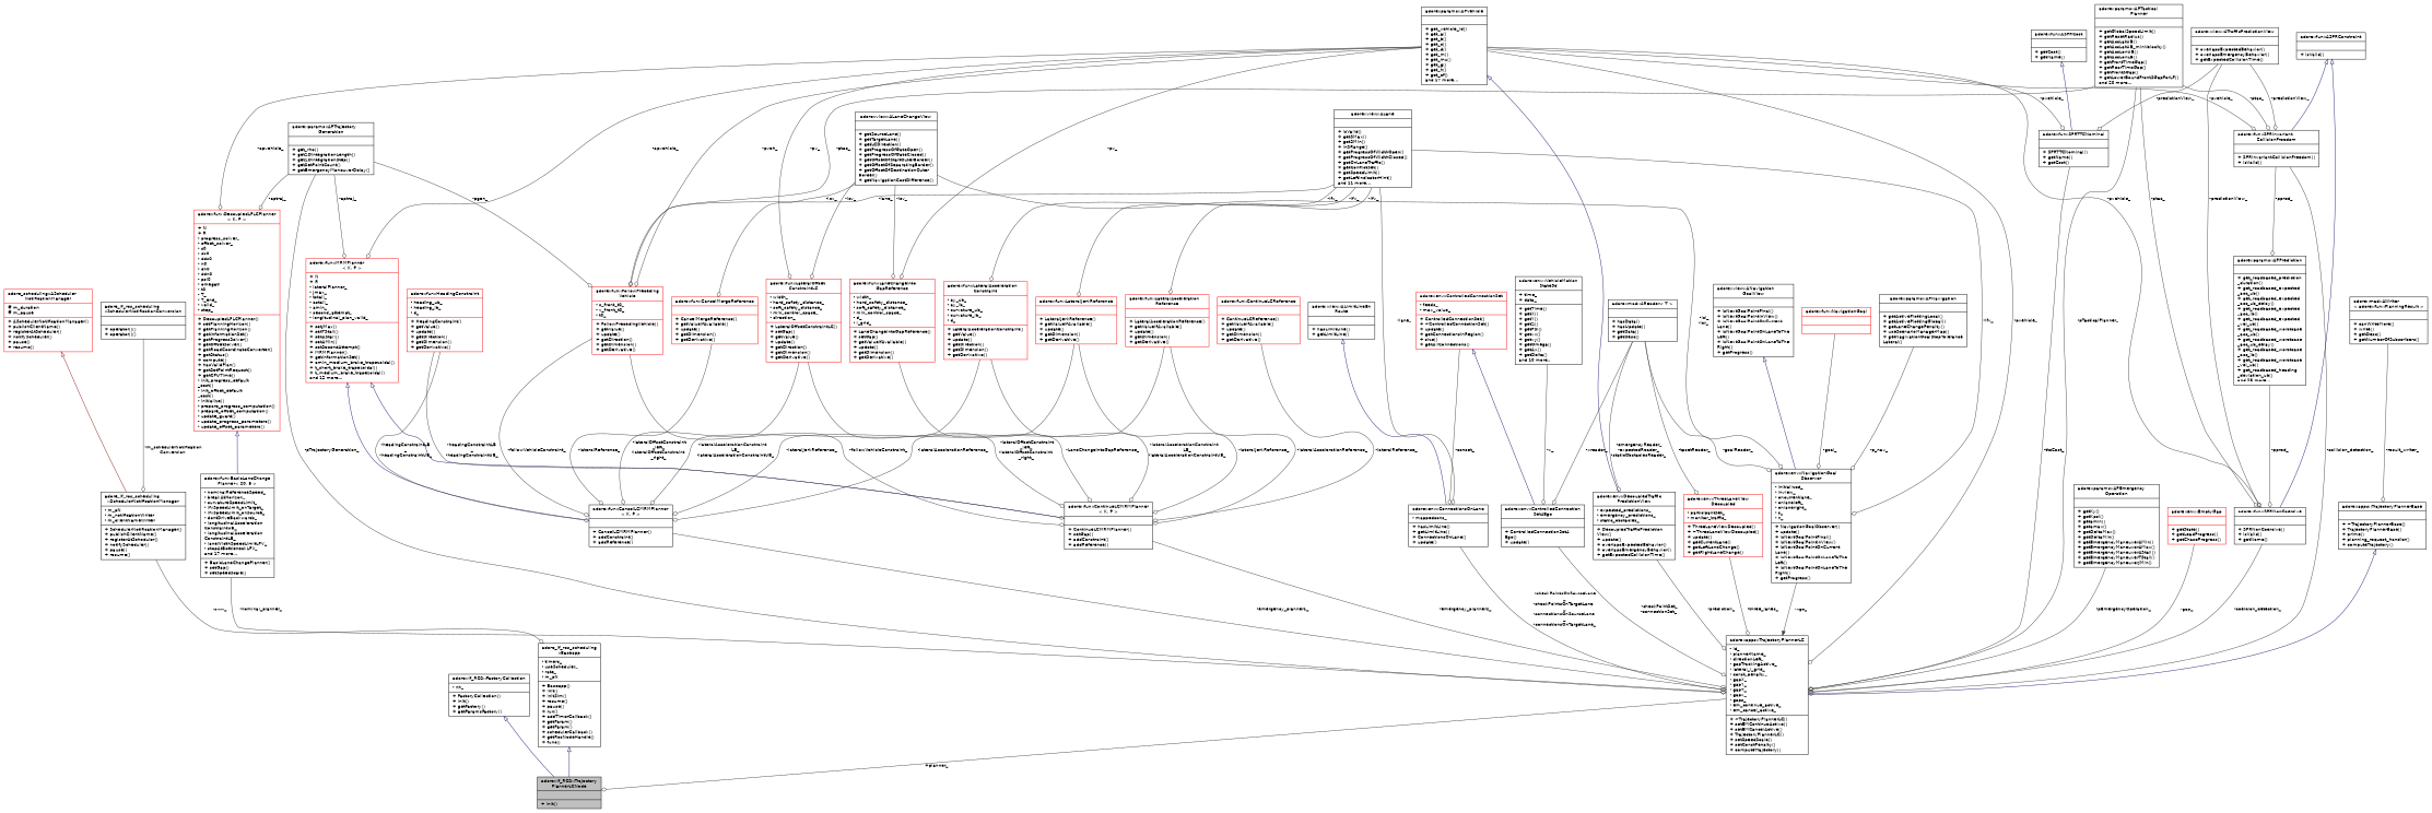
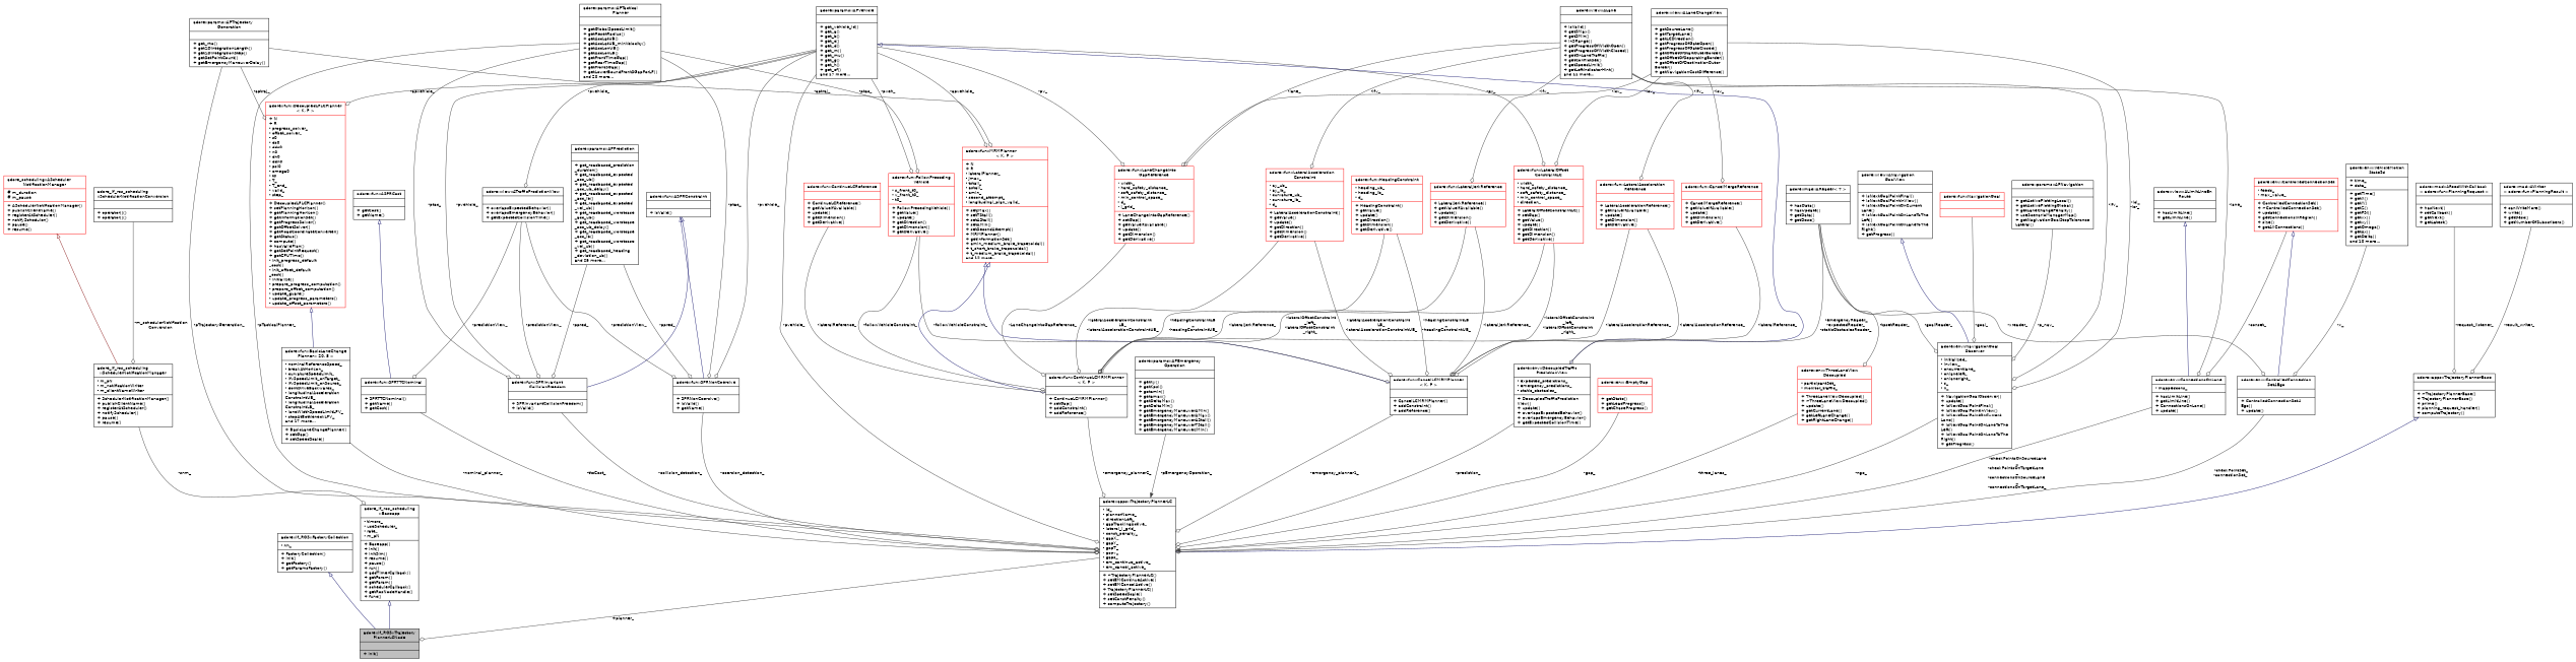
  digraph {
    node [color=black fillcolor=white fontname=Helvetica fontsize=10 shape=record style=filled]
    edge [color=grey25 fontname=Helvetica fontsize=10 labelfontname=Helvetica labelfontsize=10 style=solid arrowhead=odiamond]
    n1 [fillcolor=grey75 fontcolor=black height=0.2 label="{adore::if_ROS::Trajectory\lPlannerLCNode\n||+ init()\l}" width=0.4]
    n2 [height=0.2 label="{adore::if_ROS::FactoryCollection\n|- nh_\l|+ FactoryCollection()\l+ init()\l+ getFactory()\l+ getParamsFactory()\l}" width=0.4]
    n3 [height=0.2 label="{adore_if_ros_scheduling\l::Baseapp\n|- timers_\l- useScheduler_\l- rate_\l- m_pN\l|+ Baseapp()\l+ init()\l+ initSim()\l+ resume()\l+ pause()\l+ run()\l+ addTimerCallback()\l+ getParam()\l+ getParam()\l+ schedulerCallback()\l+ getRosNodeHandle()\l+ func()\l}" width=0.4]
    n4 [height=0.2 label="{adore_if_ros_scheduling\l::SchedulerNotificationManager\n|- m_pN\l- m_notificationWriter\l- m_clientNameWriter\l|+ SchedulerNotificationManager()\l+ publishClientName()\l+ registerAtScheduler()\l+ notifyScheduler()\l+ pause()\l+ resume()\l}" width=0.4]
    n5 [color=red height=0.2 label="{adore_scheduling::AScheduler\lNotificationManager\n|# m_duration\l# m_pause\l|+ ASchedulerNotificationManager()\l+ publishClientName()\l+ registerAtScheduler()\l+ notifyScheduler()\l+ pause()\l+ resume()\l}" width=0.4]
    n6 [height=0.2 label="{adore_if_ros_scheduling\l::SchedulerNotificationConversion\n||+ operator()()\l+ operator()()\l}" width=0.4]
    n7 [height=0.2 label="{adore::apps::TrajectoryPlannerLC\n|- id_\l- plannerName_\l- directionLeft_\l- gapTrackingActive_\l- lateral_i_grid_\l- const_penalty_\l- gapX_\l- gapY_\l- gapT_\l- gapv_\l- gaps_\l- em_continue_active_\l- em_cancel_active_\l|+ ~TrajectoryPlannerLC()\l+ setEMContinueActive()\l+ setEMCancelActive()\l+ TrajectoryPlannerLC()\l+ setSpeedScale()\l+ setConstPenalty()\l+ computeTrajectory()\l}" width=0.4]
    n8 [height=0.2 label="{adore::apps::TrajectoryPlannerBase\n||+ ~TrajectoryPlannerBase()\l+ TrajectoryPlannerBase()\l+ prime()\l+ planning_request_handler()\l+ computeTrajectory()\l}" width=0.4]
+   n9 [height=0.2 label="{adore::mad::AFeedWithCallback\l\< adore::fun::PlanningRequest \>\n||+ hasNext()\l+ setCallback()\l+ getNext()\l+ getLatest()\l}" width=0.4]
    n10 [height=0.2 label="{adore::mad::AWriter\l\< adore::fun::PlanningResult \>\n||+ canWriteMore()\l+ write()\l+ getDesc()\l+ getNumberOfSubscribers()\l}" width=0.4]
    n11 [height=0.2 label="{adore::fun::SPRTTCNominal\n||+ SPRTTCNominal()\l+ getName()\l+ getCost()\l}" width=0.4]
    n12 [height=0.2 label="{adore::fun::ASPRCost\n||+ getCost()\l+ getName()\l}" width=0.4]
    n13 [height=0.2 label="{adore::params::APVehicle\n||+ get_vehicle_id()\l+ get_a()\l+ get_b()\l+ get_c()\l+ get_d()\l+ get_m()\l+ get_mu()\l+ get_g()\l+ get_h()\l+ get_cf()\land 17 more...\l}" width=0.4]
    n14 [color=red height=0.2 label="{adore::fun::DecoupledLFLCPlanner\l\< K, P \>\n|+ N\l+ R\l- progress_solver_\l- offset_solver_\l- s0\l- ds0\l- dds0\l- n0\l- dn0\l- ddn0\l- psi0\l- omega0\l- t0\l- T_\l- T_end_\l- valid_\l- step_\l|+ DecoupledLFLCPlanner()\l+ setPlanningHorizon()\l+ getPlanningHorizon()\l+ getInformationSet()\l+ getProgressSolver()\l+ getOffsetSolver()\l+ getRoadCoordinateConverter()\l+ getStatus()\l+ compute()\l+ hasValidPlan()\l+ getSetPointRequest()\l+ getCPUTime()\l- init_progress_default\l_cost()\l- init_offset_default\l_cost()\l- initialize()\l- prepare_progress_computation()\l- prepare_offset_computation()\l- update_guard()\l- update_progress_parameters()\l- update_offset_parameters()\l}" width=0.4]
    n15 [color=red height=0.2 label="{adore::fun::MRMPlanner\l\< K, P \>\n|+ N\l+ R\l- lateralPlanner_\l- jmax_\l- tstall_\l- astall_\l- amin_\l- second_attempt_\l- longitudinal_plan_valid_\l|+ setJMax()\l+ setTStall()\l+ setAStall()\l+ setAMin()\l+ setSecondAttempt()\l+ MRMPlanner()\l+ getInformationSet()\l+ amin_medium_brake_trapezoidal()\l+ t_short_brake_trapezoidal()\l+ t_medium_brake_trapezoidal()\land 12 more...\l}" width=0.4]
    n16 [color=red height=0.2 label="{adore::fun::LaneChangeInto\lGapReference\n|- width_\l- hard_safety_distance_\l- soft_safety_distance_\l- min_control_space_\l- d_\l- i_grid_\l|+ LaneChangeIntoGapReference()\l+ setGap()\l+ getValueIfAvailable()\l+ update()\l+ getDimension()\l+ getDerivative()\l}" width=0.4]
    n17 [color=red height=0.2 label="{adore::fun::LateralOffset\lConstraintLC\n|- width_\l- hard_safety_distance_\l- soft_safety_distance_\l- min_control_space_\l- direction_\l|+ LateralOffsetConstraintLC()\l+ setGap()\l+ getValue()\l+ update()\l+ getDirection()\l+ getDimension()\l+ getDerivative()\l}" width=0.4]
    n18 [color=red height=0.2 label="{adore::fun::FollowPreceding\lVehicle\n|- s_front_t0_\l- v_front_t0_\l- t0_\l|+ FollowPrecedingVehicle()\l+ getValue()\l+ update()\l+ getDirection()\l+ getDimension()\l+ getDerivative()\l}" width=0.4]
    n19 [height=0.2 label="{adore::fun::SPRInvariant\lCollisionFreedom\n||+ SPRInvariantCollisionFreedom()\l+ isValid()\l}" width=0.4]
    n20 [height=0.2 label="{adore::fun::SPRNonCoercive\n||+ SPRNonCoercive()\l+ isValid()\l+ getName()\l}" width=0.4]
    n21 [height=0.2 label="{adore::env::DecoupledTraffic\lPredictionView\n|- expected_predictions_\l- emergency_predictions_\l- static_obstacles_\l|+ DecoupledTrafficPrediction\lView()\l+ update()\l+ overlapsExpectedBehavior()\l+ overlapsEmergencyBehavior()\l+ getExpectedCollisionTime()\l}" width=0.4]
    n22 [height=0.2 label="{adore::fun::BasicLaneChange\lPlanner\< 20, 5 \>\n|- nominalReferenceSpeed_\l- breakAtHorizon_\l- curvatureSpeedLimit_\l- lfvSpeedLimit_onTarget_\l- lfvSpeedLimit_onSource_\l- dontDriveBackwards_\l- longitudinalAcceleration\lConstraintUB_\l- longitudinalAcceleration\lConstraintLB_\l- laneWidthSpeedLimitLFV_\l- stopAtBottleneckLFV_\land 17 more...\l|+ BasicLaneChangePlanner()\l+ setGap()\l+ setSpeedScale()\l}" width=0.4]
    n23 [height=0.2 label="{adore::fun::ContinueLCMRMPlanner\l\< K, P \>\n||+ ContinueLCMRMPlanner()\l+ setGap()\l+ addConstraint()\l+ addReference()\l}" width=0.4]
    n24 [height=0.2 label="{adore::fun::CancelLCMRMPlanner\l\< K, P \>\n||+ CancelLCMRMPlanner()\l+ addConstraint()\l+ addReference()\l}" width=0.4]
    n25 [height=0.2 label="{adore::view::ATrafficPredictionView\n||+ overlapsExpectedBehavior()\l+ overlapsEmergencyBehavior()\l+ getExpectedCollisionTime()\l}" width=0.4]
    n26 [height=0.2 label="{adore::params::APTrajectory\lGeneration\n||+ get_rho()\l+ getZDIntegrationLength()\l+ getZDIntegrationStep()\l+ getSetPointCount()\l+ getEmergencyManeuverDelay()\l}" width=0.4]
    n27 [color=red height=0.2 label="{adore::fun::HeadingConstraint\n|- heading_ub_\l- heading_lb_\l- d_\l|+ HeadingConstraint()\l+ getValue()\l+ update()\l+ getDirection()\l+ getDimension()\l+ getDerivative()\l}" width=0.4]
    n28 [height=0.2 label="{adore::view::ALaneChangeView\n||+ getSourceLane()\l+ getTargetLane()\l+ getLCDirection()\l+ getProgressOfGateOpen()\l+ getProgressOfGateClosed()\l+ getOffsetOfStartOuterBorder()\l+ getOffsetOfSeparatingBorder()\l+ getOffsetOfDestinationOuter\lBorder()\l+ getNavigationCostDifference()\l}" width=0.4]
    n29 [color=red height=0.2 label="{adore::fun::CancelMergeReference\n||+ CancelMergeReference()\l+ getValueIfAvailable()\l+ update()\l+ getDimension()\l+ getDerivative()\l}" width=0.4]
    n30 [height=0.2 label="{adore::env::NavigationGoal\lObserver\n|- initialized_\l- inview_\l- oncurrentlane_\l- onlaneleft_\l- onlaneright_\l- s_\l- n_\l|+ NavigationGoalObserver()\l+ update()\l+ isNextGoalPointFinal()\l+ isNextGoalPointInView()\l+ isNextGoalPointOnCurrent\lLane()\l+ isNextGoalPointOnLaneToThe\lLeft()\l+ isNextGoalPointOnLaneToThe\lRight()\l+ getProgress()\l}" width=0.4]
    n31 [color=red height=0.2 label="{adore::fun::ContinueLCReference\n||+ ContinueLCReference()\l+ getValueIfAvailable()\l+ update()\l+ getDimension()\l+ getDerivative()\l}" width=0.4]
    n32 [height=0.2 label="{adore::view::ALane\n||+ isValid()\l+ getSMax()\l+ getSMin()\l+ inSRange()\l+ getProgressOfWidthOpen()\l+ getProgressOfWidthClosed()\l+ getOnLaneTraffic()\l+ getConflictSet()\l+ getSpeedLimit()\l+ getLeftIndicatorHint()\land 11 more...\l}" width=0.4]
    n33 [color=red height=0.2 label="{adore::fun::LateralJerkReference\n||+ LateralJerkReference()\l+ getValueIfAvailable()\l+ update()\l+ getDimension()\l+ getDerivative()\l}" width=0.4]
    n34 [color=red height=0.2 label="{adore::fun::LateralAcceleration\lReference\n||+ LateralAccelerationReference()\l+ getValueIfAvailable()\l+ update()\l+ getDimension()\l+ getDerivative()\l}" width=0.4]
    n35 [color=red height=0.2 label="{adore::fun::LateralAcceleration\lConstraint\n|- ay_ub_\l- ay_lb_\l- curvature_ub_\l- curvature_lb_\l- d_\l|+ LateralAccelerationConstraint()\l+ getValue()\l+ update()\l+ getDirection()\l+ getDimension()\l+ getDerivative()\l}" width=0.4]
    n36 [height=0.2 label="{adore::env::ConnectionsOnLane\n|- mappedcons_\l|+ hasLimitLine()\l+ getLimitLine()\l+ ConnectionsOnLane()\l+ update()\l}" width=0.4]
    n37 [height=0.2 label="{adore::params::APTactical\lPlanner\n||+ getGlobalSpeedLimit()\l+ getResetRadius()\l+ getAccLatUB()\l+ getAccLatUB_minVelocity()\l+ getAccLonUB()\l+ getAccLonLB()\l+ getFrontTimeGap()\l+ getRearTimeGap()\l+ getFrontSGap()\l+ getLowerBoundFrontSGapForLF()\land 20 more...\l}" width=0.4]
    n38 [height=0.2 label="{adore::fun::ASPRConstraint\n||+ isValid()\l}" width=0.4]
    n39 [height=0.2 label="{adore::params::APPrediction\n||+ get_roadbased_prediction\l_duration()\l+ get_roadbased_expected\l_acc_ub()\l+ get_roadbased_expected\l_acc_ub_delay()\l+ get_roadbased_expected\l_acc_lb()\l+ get_roadbased_expected\l_vel_ub()\l+ get_roadbased_worstcase\l_acc_ub()\l+ get_roadbased_worstcase\l_acc_ub_delay()\l+ get_roadbased_worstcase\l_acc_lb()\l+ get_roadbased_worstcase\l_vel_ub()\l+ get_roadbased_heading\l_deviation_ub()\land 25 more...\l}" width=0.4]
    n40 [height=0.2 label="{adore::params::APEmergency\lOperation\n||+ getKy()\l+ getKpsi()\l+ getamin()\l+ getamax()\l+ getDeltaMax()\l+ getDeltaMin()\l+ getEmergencyManeuverAMin()\l+ getEmergencyManeuverAMax()\l+ getEmergencyManeuverAStall()\l+ getEmergencyManeuverTStall()\l+ getEmergencyManeuverJMin()\l}" width=0.4]
    n41 [height=0.2 label="{adore::view::ALimitLineEn\lRoute\n||+ hasLimitLine()\l+ getLimitLine()\l}" width=0.4]
    n42 [color=red height=0.2 label="{adore::env::ControlledConnectionSet\n|- feeds_\l- max_value_\l|+ ControlledConnectionSet()\l+ ~ControlledConnectionSet()\l+ update()\l+ getConnectionsInRegion()\l+ size()\l+ getAllConnections()\l}" width=0.4]
    n43 [height=0.2 label="{adore::env::ControlledConnection\lSet4Ego\n||+ ControlledConnectionSet4\lEgo()\l+ update()\l}" width=0.4]
    n44 [height=0.2 label="{adore::mad::AReader\< T \>\n||+ hasData()\l+ hasUpdate()\l+ getData()\l+ getDesc()\l}" width=0.4]
    n45 [color=red height=0.2 label="{adore::env::ThreeLaneView\lDecoupled\n|- participantSet_\l- monitor_traffic_\l|+ ThreeLaneViewDecoupled()\l+ ~ThreeLaneViewDecoupled()\l+ update()\l+ getCurrentLane()\l+ getLeftLaneChange()\l+ getRightLaneChange()\l}" width=0.4]
    n46 [height=0.2 label="{adore::view::ANavigation\lGoalView\n||+ isNextGoalPointFinal()\l+ isNextGoalPointInView()\l+ isNextGoalPointOnCurrent\lLane()\l+ isNextGoalPointOnLaneToThe\lLeft()\l+ isNextGoalPointOnLaneToThe\lRight()\l+ getProgress()\l}" width=0.4]
    n47 [color=red height=0.2 label="{adore::fun::NavigationGoal\n||}" width=0.4]
    n48 [height=0.2 label="{adore::params::APNavigation\n||+ getActivePlottingLocal()\l+ getActivePlottingGlobal()\l+ getLaneChangePenalty()\l+ useScenarioManagerMap()\l+ getNagivationGoalStopTolerance\lLateral()\l}" width=0.4]
    n49 [height=0.2 label="{adore::env::VehicleMotion\lState9d\n|+ time_\l+ data_\l|+ getTime()\l+ getX()\l+ getY()\l+ getZ()\l+ getPSI()\l+ getvx()\l+ getvy()\l+ getOmega()\l+ getAx()\l+ getDelta()\land 10 more...\l}" width=0.4]
    n50 [color=red height=0.2 label="{adore::env::EmptyGap\n||+ getState()\l+ getLeadProgress()\l+ getChaseProgress()\l}" width=0.4]
    n2 -> n1 [arrowtail=onormal color=midnightblue dir=back arrowhead=""]
    n3 -> n1 [arrowtail=onormal color=midnightblue dir=back arrowhead=""]
    n4 -> n3 [label=" -snm_"]
    n5 -> n4 [arrowtail=onormal color=firebrick4 dir=back arrowhead=""]
    n6 -> n4 [label=" -m_schedulerNotification\lConversion"]
    n7 -> n1 [label=" +planner_"]
    n8 -> n7 [arrowtail=onormal color=midnightblue dir=back arrowhead=""]
+   n9 -> n8 [label=" -request_listener_"]
    n10 -> n8 [label=" -result_writer_"]
    n11 -> n7 [label=" -ttcCost_"]
    n12 -> n11 [arrowtail=onormal color=midnightblue dir=back arrowhead=""]
    n13 -> n7 [label=" -pvehicle_"]
-   n13 -> n11 [label=" -pvehicle_"]
+   n13 -> n25 [label=" -pvehicle_"]
    n13 -> n14 [label=" -apvehicle_"]
    n13 -> n15 [label=" -apvehicle_"]
    n13 -> n16 [label=" -pv_"]
    n13 -> n17 [label=" -pv_"]
    n13 -> n18 [label=" -pveh_"]
    n13 -> n19 [label=" -pvehicle_"]
    n13 -> n20 [label=" -pvehicle_"]
    n13 -> n21 [arrowtail=onormal color=midnightblue dir=back arrowhead=""]
    n14 -> n22 [arrowtail=onormal color=midnightblue dir=back arrowhead=""]
    n15 -> n23 [arrowtail=onormal color=midnightblue dir=back arrowhead=""]
    n15 -> n24 [arrowtail=onormal color=midnightblue dir=back arrowhead=""]
    n16 -> n23 [label=" -LaneChangeIntoGapReference_"]
    n17 -> n23 [label=" -lateralOffsetConstraint\l_left_\n-lateralOffsetConstraint\l_right_"]
    n17 -> n24 [label=" -lateralOffsetConstraint\l_left_\n-lateralOffsetConstraint\l_right_"]
    n18 -> n23 [label=" -followVehicleConstraint_"]
    n18 -> n24 [label=" -followVehicleConstraint_"]
    n19 -> n7 [label=" -collision_detection_"]
    n20 -> n7 [label=" -coercion_detection_"]
    n21 -> n7 [label=" -prediction_"]
    n22 -> n7 [label=" -nominal_planner_"]
    n23 -> n7 [label=" -emergency_planner2_"]
    n24 -> n7 [label=" -emergency_planner1_"]
    n25 -> n11 [label=" -predictionView_"]
    n25 -> n19 [label=" -predictionView_"]
    n25 -> n20 [label=" -predictionView_"]
    n26 -> n7 [label=" -pTrajectoryGeneration_"]
    n26 -> n14 [label=" -aptraj_"]
    n26 -> n15 [label=" -aptraj_"]
-   n26 -> n18 [label=" -pgen_"]
    n27 -> n23 [label=" -headingConstraintLB\l_\n-headingConstraintUB_"]
    n27 -> n24 [label=" -headingConstraintLB\l_\n-headingConstraintUB_"]
    n28 -> n16 [label=" -lcv_"]
    n28 -> n17 [label=" -lcv_"]
    n28 -> n29 [label=" -lcv_"]
    n28 -> n30 [label=" -lcl_\n-lcr_"]
    n29 -> n24 [label=" -lateralReference_"]
    n30 -> n7 [arrowhead=normal label=" -ngo_"]
    n31 -> n23 [label=" -lateralReference_"]
-   n32 -> n18 [label=" -lane_"]
+   n32 -> n16 [label=" -lane_"]
    n32 -> n30 [label=" -lfv_"]
    n32 -> n33 [label=" -lfv_"]
    n32 -> n34 [label=" -lfv_"]
    n32 -> n35 [label=" -lfv_"]
    n32 -> n36 [label=" -lane_"]
    n33 -> n23 [label=" -lateralJerkReference_"]
    n33 -> n24 [label=" -lateralJerkReference_"]
    n34 -> n23 [label=" -lateralAccelerationReference_"]
    n34 -> n24 [label=" -lateralAccelerationReference_"]
    n35 -> n23 [label=" -lateralAccelerationConstraint\lLB_\n-lateralAccelerationConstraintUB_"]
    n35 -> n24 [label=" -lateralAccelerationConstraint\lLB_\n-lateralAccelerationConstraintUB_"]
    n36 -> n7 [label=" -checkPointsOnSourceLane\l_\n-checkPointsOnTargetLane\l_\n-connectionsOnSourceLane\l_\n-connectionsOnTargetLane_"]
    n37 -> n7 [label=" -pTacticalPlanner_"]
    n37 -> n18 [label=" -ptac_"]
    n37 -> n19 [label=" -ptac_"]
    n37 -> n20 [label=" -ptac_"]
    n38 -> n19 [arrowtail=onormal color=midnightblue dir=back arrowhead=""]
    n38 -> n20 [arrowtail=onormal color=midnightblue dir=back arrowhead=""]
-   n19 -> n39 [label=" -ppred_"]
+   n39 -> n19 [label=" -ppred_"]
    n39 -> n20 [label=" -ppred_"]
-   n40 -> n7 [label=" -pEmergencyOperation_"]
+   n40 -> n7 [arrowhead=normal label=" -pEmergencyOperation_"]
    n41 -> n36 [arrowtail=onormal color=midnightblue dir=back arrowhead=""]
    n42 -> n36 [label=" -conset_"]
    n42 -> n43 [arrowtail=onormal color=midnightblue dir=back arrowhead=""]
    n43 -> n7 [label=" -checkPointSet_\n-connectionSet_"]
    n44 -> n21 [label=" -emergencyReader_\n-expectedReader_\n-staticObstaclesReader_"]
    n44 -> n30 [label=" -goalReader_"]
    n44 -> n43 [label=" -xreader_"]
    n44 -> n45 [label=" -tpsetReader_"]
    n45 -> n7 [label=" -three_lanes_"]
    n46 -> n30 [arrowtail=onormal color=midnightblue dir=back arrowhead=""]
    n47 -> n30 [label=" -goal_"]
    n48 -> n30 [label=" -p_nav_"]
    n49 -> n43 [label=" -x_"]
    n50 -> n7 [label=" -gap_"]
  }
